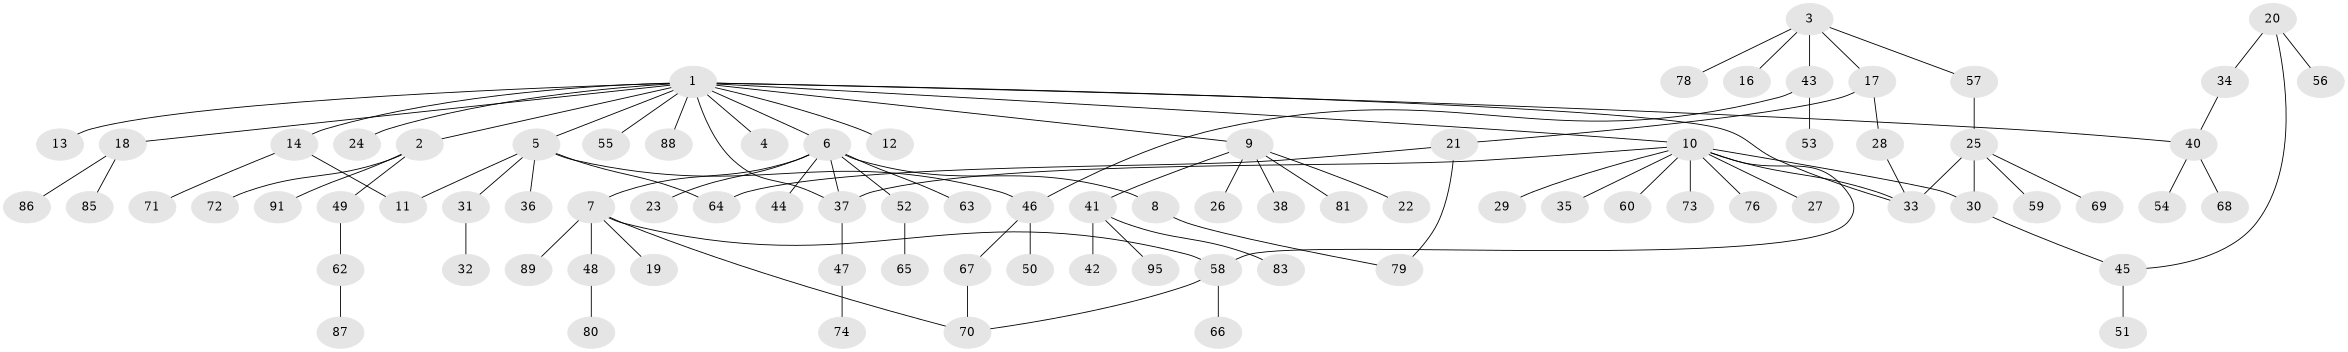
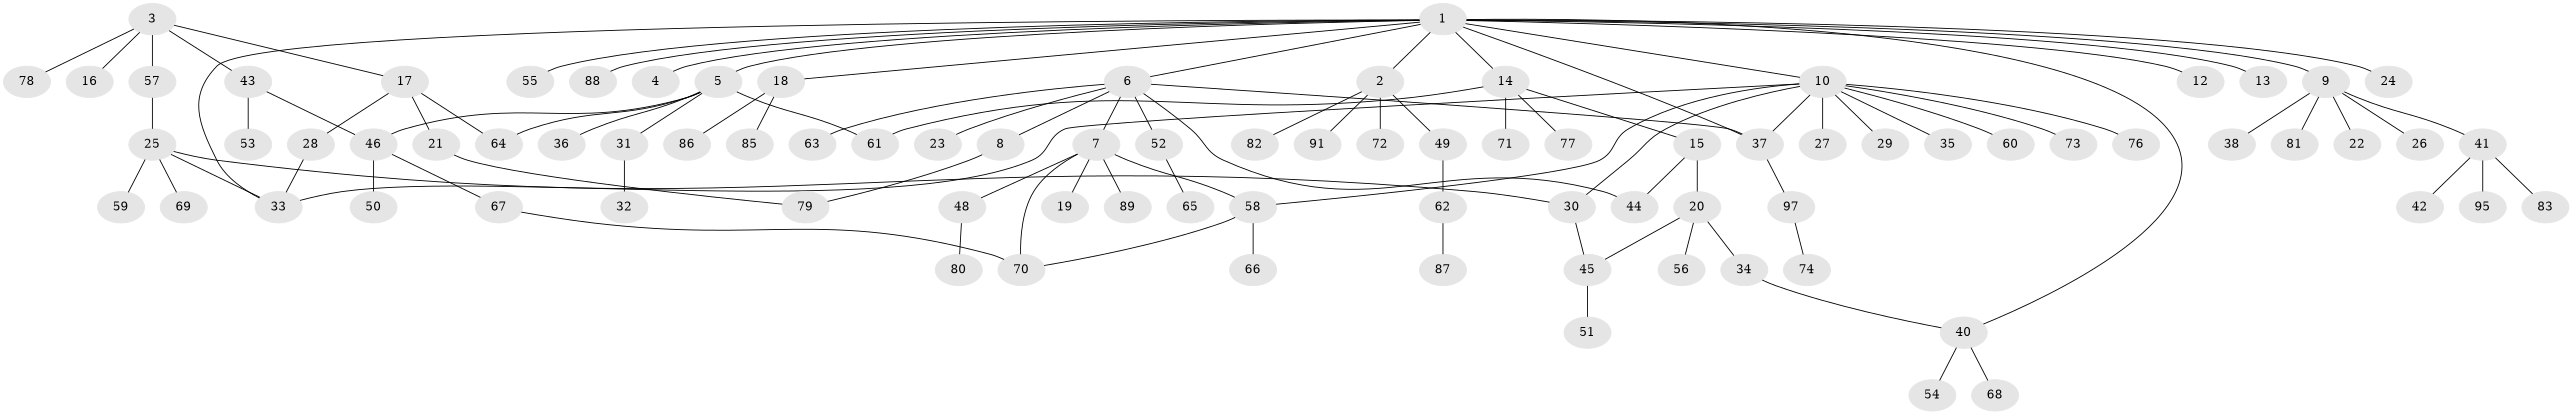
  graph {
    node [color=gray90 style=filled]
    1
    2
    4
    5
    6
    9
    10
    12
    13
    14
    18
    24
    33
    37
    40
    55
    n17 [label=88]
    n18 [label=91]
    49
    72
+   82
    3
    16
    17
    43
    57
    78
    31
    36
    46
-   61 [label=11]
+   61
    64
    7
    8
    23
    44
    52
    63
    22
    26
    38
    41
    81
    58
    27
    29
    30
    35
    60
    73
    76
    71
+   15
+   77
    85
    86
-   47
+   47 [label=97]
    54
    68
    62
    21
    28
    53
    25
    32
    50
    67
    19
    n69 [label=89]
    48
    70
    79
    65
    80
    66
    42
    n77 [label=95]
    83
    45
    20
    34
    56
    59
    69
    51
    74
    87
    1 -- 2
    1 -- 4
    1 -- 5
    1 -- 6
    1 -- 9
    1 -- 10
    1 -- 12
    1 -- 13
    1 -- 14
    1 -- 18
    1 -- 24
    1 -- 33
    1 -- 37
    1 -- 40
    1 -- 55
    1 -- n17
    2 -- n18
    2 -- 49
    2 -- 72
+   2 -- 82
    5 -- 31
    5 -- 36
    5 -- 46
    5 -- 61
    5 -- 64
    6 -- 37
    6 -- 7
    6 -- 8
    6 -- 23
    6 -- 44
    6 -- 52
    6 -- 63
    9 -- 22
    9 -- 26
    9 -- 38
    9 -- 41
    9 -- 81
    10 -- 33
    10 -- 37
    10 -- 58
    10 -- 27
    10 -- 29
    10 -- 30
    10 -- 35
    10 -- 60
    10 -- 73
    10 -- 76
    14 -- 61
    14 -- 71
+   14 -- 15
+   14 -- 77
    18 -- 85
    18 -- 86
    37 -- 47
    40 -- 54
    40 -- 68
    49 -- 62
    3 -- 16
    3 -- 17
    3 -- 43
    3 -- 57
    3 -- 78
-   21 -- 64
+   17 -- 64
    17 -- 21
    17 -- 28
    43 -- 46
    43 -- 53
    57 -- 25
    31 -- 32
    46 -- 50
    46 -- 67
    7 -- 58
    7 -- 19
    7 -- n69
    7 -- 48
    7 -- 70
    8 -- 79
    52 -- 65
    41 -- 42
    41 -- n77
    41 -- 83
    58 -- 70
    58 -- 66
    30 -- 45
+   15 -- 44
+   15 -- 20
    47 -- 74
    62 -- 87
    21 -- 79
    28 -- 33
    25 -- 33
    25 -- 30
    25 -- 59
    25 -- 69
    67 -- 70
    48 -- 80
    45 -- 51
    20 -- 45
    20 -- 34
    20 -- 56
    34 -- 40
  }
